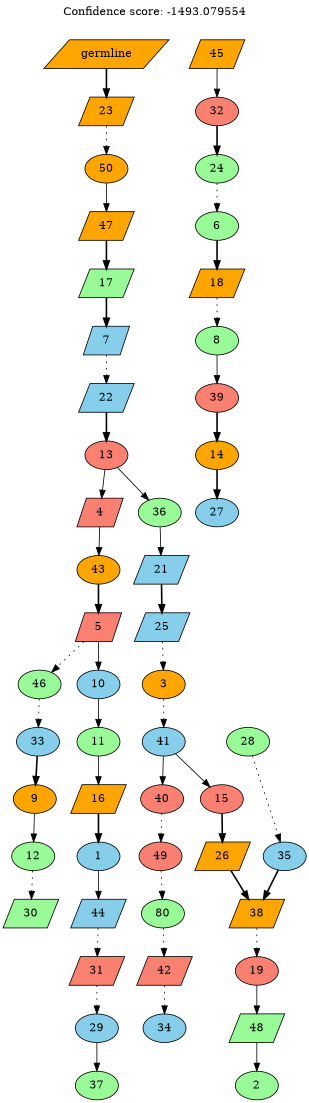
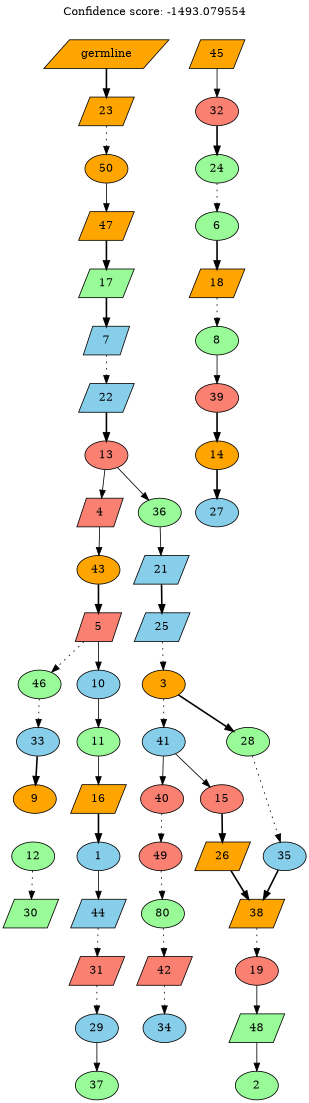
  digraph {
    label="Confidence score: -1493.079554"
    labelloc=t
    node [fillcolor=palegreen shape=ellipse style=filled]
    edge [style=dotted]
    n1 [label=12]
    n2 [label=30 shape=parallelogram]
    n3 [fillcolor=orange label=9]
    n4 [fillcolor=skyblue label=33]
    n5 [label=46]
    n6 [fillcolor=skyblue label=29]
    n7 [label=37]
    n8 [fillcolor=salmon label=31 shape=parallelogram]
    n9 [fillcolor=skyblue label=44 shape=parallelogram]
    n10 [fillcolor=skyblue label=1]
    n11 [fillcolor=orange label=16 shape=parallelogram]
    n12 [label=11]
    n13 [fillcolor=skyblue label=10]
    n14 [fillcolor=salmon label=5 shape=parallelogram]
    n15 [fillcolor=orange label=43]
    n16 [fillcolor=salmon label=4 shape=parallelogram]
    n17 [fillcolor=salmon label=42 shape=parallelogram]
    n18 [fillcolor=skyblue label=34]
    n19 [label=80]
    n20 [fillcolor=salmon label=49]
    n21 [fillcolor=salmon label=40]
    n22 [label=48 shape=parallelogram]
    n23 [label=2]
    n24 [fillcolor=salmon label=19]
    n25 [fillcolor=orange label=38 shape=parallelogram]
    n26 [fillcolor=orange label=26 shape=parallelogram]
    n27 [fillcolor=salmon label=15]
    n28 [fillcolor=skyblue label=41]
    n29 [fillcolor=orange label=14]
    n30 [fillcolor=skyblue label=27]
    n31 [fillcolor=salmon label=39]
    n32 [label=8]
    n33 [fillcolor=orange label=18 shape=parallelogram]
    n34 [label=6]
    n35 [label=24]
    n36 [fillcolor=salmon label=32]
    n37 [fillcolor=orange label=45 shape=parallelogram]
    n38 [fillcolor=skyblue label=35]
    n39 [label=28]
    n40 [fillcolor=orange label=3]
    n41 [fillcolor=skyblue label=25 shape=parallelogram]
    n42 [fillcolor=skyblue label=21 shape=parallelogram]
    n43 [label=36]
    n44 [fillcolor=salmon label=13]
    n45 [fillcolor=skyblue label=22 shape=parallelogram]
    n46 [fillcolor=skyblue label=7 shape=parallelogram]
    n47 [label=17 shape=parallelogram]
    n48 [fillcolor=orange label=47 shape=parallelogram]
    n49 [fillcolor=orange label=50]
    n50 [fillcolor=orange label=23 shape=parallelogram]
    n51 [fillcolor=orange label=germline shape=parallelogram]
    n1 -> n2
-   n3 -> n1 [style=solid]
    n4 -> n3 [style=bold]
    n5 -> n4
    n6 -> n7 [style=solid]
    n8 -> n6
    n9 -> n8
    n10 -> n9 [style=solid]
    n11 -> n10 [style=bold]
    n12 -> n11 [style=solid]
    n13 -> n12 [style=solid]
    n14 -> n5
    n14 -> n13 [style=solid]
    n15 -> n14 [style=bold]
    n16 -> n15 [style=solid]
    n17 -> n18
    n19 -> n17
    n20 -> n19
    n21 -> n20
    n22 -> n23 [style=solid]
    n24 -> n22 [style=solid]
    n25 -> n24
    n26 -> n25 [style=bold]
    n27 -> n26 [style=bold]
    n28 -> n21 [style=solid]
    n28 -> n27 [style=solid]
    n29 -> n30 [style=bold]
    n31 -> n29 [style=bold]
    n32 -> n31 [style=solid]
    n33 -> n32
    n34 -> n33 [style=bold]
    n35 -> n34
    n36 -> n35 [style=bold]
    n37 -> n36 [style=solid]
    n38 -> n25 [style=bold]
    n39 -> n38
    n40 -> n28
+   n40 -> n39 [style=bold]
    n41 -> n40
    n42 -> n41 [style=bold]
    n43 -> n42 [style=solid]
    n44 -> n16 [style=solid]
    n44 -> n43 [style=solid]
    n45 -> n44 [style=bold]
    n46 -> n45
    n47 -> n46 [style=bold]
    n48 -> n47 [style=bold]
    n49 -> n48 [style=solid]
    n50 -> n49
    n51 -> n50 [style=bold]
  }
